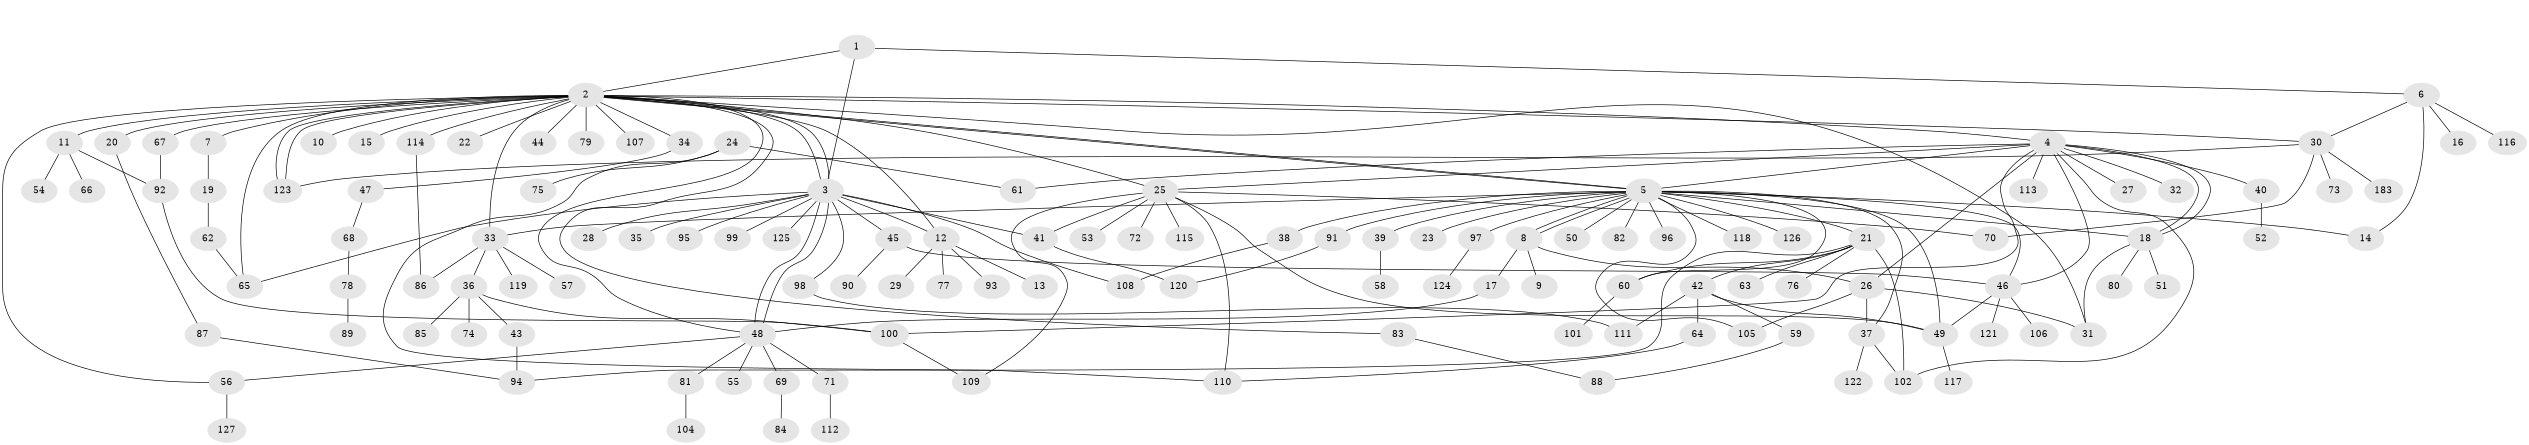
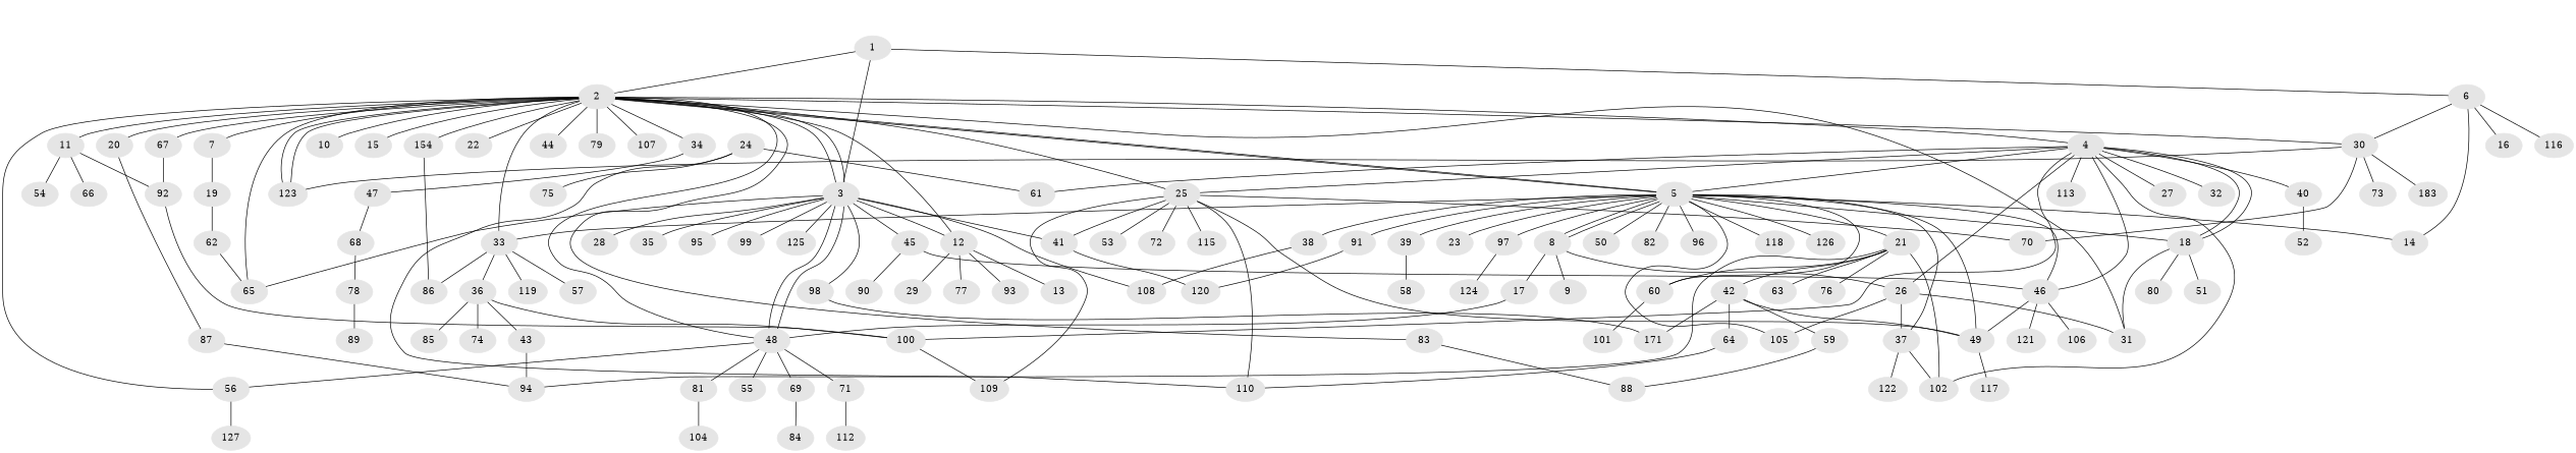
  graph {
    node [color=gray90 style=filled]
    1
    2
    3
    6
    4
    5
    7
    10
    11
    12
    15
    20
    22
    25
    30
    31
    33
    34
    44
    48
    56
    65
    67
    79
    83
    107
-   114
+   114 [label=154]
    123
    45
    28
    35
    41
    95
    98
    99
    108
    125
    14
    16
    116
    18
    26
    27
    32
    40
    46
    100
    102
    113
    61
    8
    21
    23
    37
    38
    39
    49
    50
    60
    82
    91
    96
    97
    105
    118
    126
    19
    54
    66
    92
    13
    29
    77
    93
    87
    110
    53
    70
    72
    109
    115
    73
    n83 [label=183]
    86
    36
    57
    119
    47
    90
    55
    69
    71
    81
    127
    88
    120
-   111
+   111 [label=171]
    51
    80
    24
    75
    52
    106
    121
    9
    17
    42
    63
    76
    94
    122
    58
    117
    101
    124
    62
    59
    64
    43
    74
    85
    68
    78
    84
    112
    104
    89
    1 -- 2
    1 -- 3
    1 -- 6
    2 -- 3
    2 -- 3
    2 -- 4
    2 -- 5
    2 -- 5
    2 -- 7
    2 -- 10
    2 -- 11
    2 -- 12
    2 -- 15
    2 -- 20
    2 -- 22
    2 -- 25
    2 -- 30
    2 -- 31
    2 -- 33
    2 -- 34
    2 -- 44
    2 -- 48
    2 -- 56
    2 -- 65
    2 -- 67
    2 -- 79
    2 -- 83
    2 -- 107
    2 -- 114
    2 -- 123
    2 -- 123
    3 -- 12
    3 -- 48
    3 -- 48
    3 -- 65
    3 -- 45
    3 -- 28
    3 -- 35
    3 -- 41
    3 -- 95
    3 -- 98
    3 -- 99
    3 -- 108
    3 -- 125
    6 -- 30
    6 -- 14
    6 -- 16
    6 -- 116
    4 -- 5
    4 -- 25
    4 -- 18
    4 -- 18
    4 -- 26
    4 -- 27
    4 -- 32
    4 -- 40
    4 -- 46
    4 -- 100
    4 -- 102
    4 -- 113
    4 -- 61
    5 -- 33
    5 -- 14
    5 -- 18
    5 -- 46
    5 -- 8
    5 -- 8
    5 -- 21
    5 -- 23
    5 -- 37
    5 -- 38
    5 -- 39
    5 -- 49
    5 -- 50
    5 -- 60
    5 -- 82
    5 -- 91
    5 -- 96
    5 -- 97
    5 -- 105
    5 -- 118
    5 -- 126
    7 -- 19
    11 -- 54
    11 -- 66
    11 -- 92
    12 -- 13
    12 -- 29
    12 -- 77
    12 -- 93
    20 -- 87
    25 -- 41
    25 -- 49
    25 -- 110
    25 -- 53
    25 -- 70
    25 -- 72
    25 -- 109
    25 -- 115
    30 -- 123
    30 -- 70
    30 -- 73
    30 -- n83
    33 -- 86
    33 -- 36
    33 -- 57
    33 -- 119
    34 -- 47
    48 -- 56
    48 -- 55
    48 -- 69
    48 -- 71
    48 -- 81
    56 -- 127
    67 -- 92
    83 -- 88
    114 -- 86
    45 -- 46
    45 -- 90
    41 -- 120
    98 -- 111
    18 -- 31
    18 -- 51
    18 -- 80
    26 -- 31
    26 -- 37
    26 -- 105
    40 -- 52
    46 -- 49
    46 -- 106
    46 -- 121
    100 -- 109
    8 -- 26
    8 -- 9
    8 -- 17
    21 -- 102
    21 -- 60
    21 -- 42
    21 -- 63
    21 -- 76
    21 -- 94
    37 -- 102
    37 -- 122
    38 -- 108
    39 -- 58
    49 -- 117
    60 -- 101
    91 -- 120
    97 -- 124
    19 -- 62
    92 -- 100
    87 -- 94
    36 -- 100
    36 -- 43
    36 -- 74
    36 -- 85
    47 -- 68
    69 -- 84
    71 -- 112
    81 -- 104
    24 -- 61
    24 -- 110
    24 -- 75
    17 -- 48
    42 -- 49
    42 -- 111
    42 -- 59
    42 -- 64
    62 -- 65
    59 -- 88
    64 -- 110
    43 -- 94
    68 -- 78
    78 -- 89
  }
